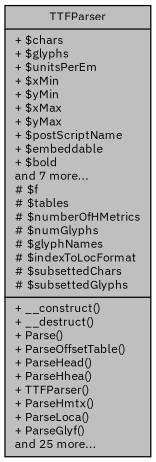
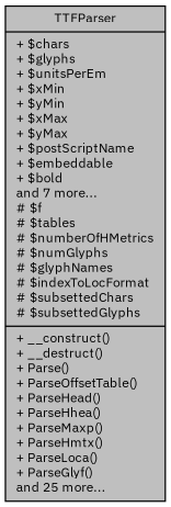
  digraph {
    fontname="IBM Plex Sans"
-   n1 [color=black fillcolor=grey75 fontcolor=black fontname="IBM Plex Sans" fontsize=10 height=0.2 label="{TTFParser\n|+ $chars\l+ $glyphs\l+ $unitsPerEm\l+ $xMin\l+ $yMin\l+ $xMax\l+ $yMax\l+ $postScriptName\l+ $embeddable\l+ $bold\land 7 more...\l# $f\l# $tables\l# $numberOfHMetrics\l# $numGlyphs\l# $glyphNames\l# $indexToLocFormat\l# $subsettedChars\l# $subsettedGlyphs\l|+ __construct()\l+ __destruct()\l+ Parse()\l+ ParseOffsetTable()\l+ ParseHead()\l+ ParseHhea()\l+ TTFParser()\l+ ParseHmtx()\l+ ParseLoca()\l+ ParseGlyf()\land 25 more...\l}" shape=record style=filled width=0.4]
+   n1 [color=black fillcolor=grey75 fontcolor=black fontname="IBM Plex Sans" fontsize=10 height=0.2 label="{TTFParser\n|+ $chars\l+ $glyphs\l+ $unitsPerEm\l+ $xMin\l+ $yMin\l+ $xMax\l+ $yMax\l+ $postScriptName\l+ $embeddable\l+ $bold\land 7 more...\l# $f\l# $tables\l# $numberOfHMetrics\l# $numGlyphs\l# $glyphNames\l# $indexToLocFormat\l# $subsettedChars\l# $subsettedGlyphs\l|+ __construct()\l+ __destruct()\l+ Parse()\l+ ParseOffsetTable()\l+ ParseHead()\l+ ParseHhea()\l+ ParseMaxp()\l+ ParseHmtx()\l+ ParseLoca()\l+ ParseGlyf()\land 25 more...\l}" shape=record style=filled width=0.4]
  }
